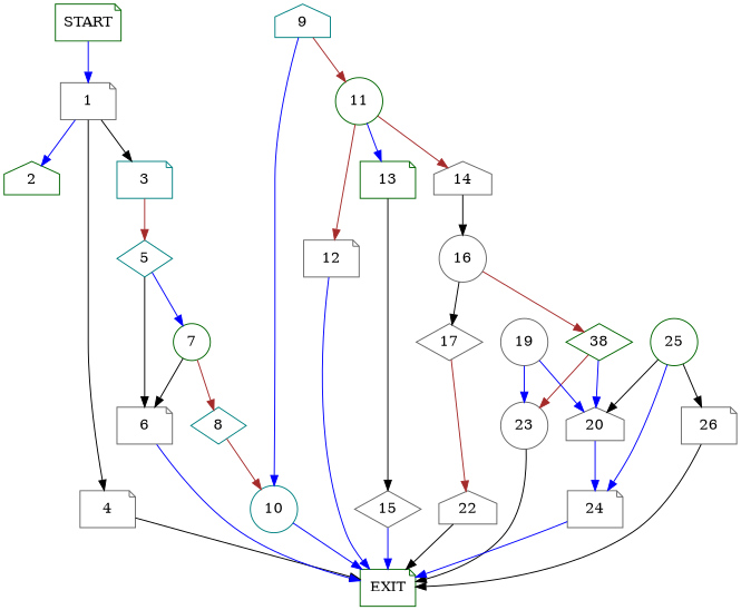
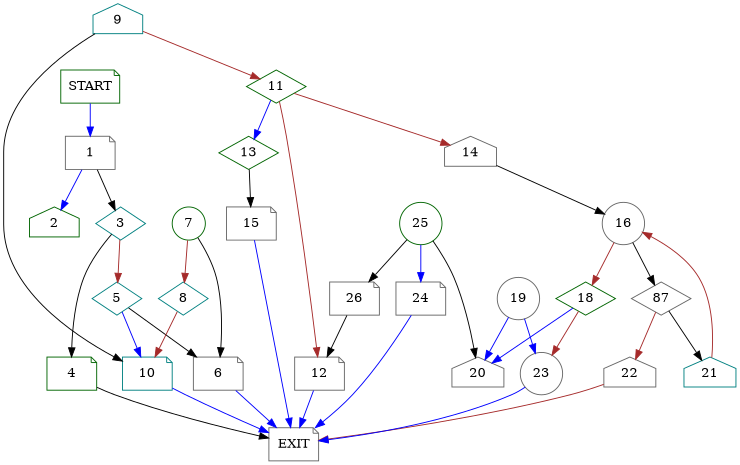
  digraph {
    node [color=gray40 shape=note]
    edge [color=blue]
    n1 [color=darkgreen label=START]
    1
    2 [color=darkgreen shape=house]
-   3 [color=teal]
-   n5 [color=darkgreen label=EXIT]
-   4
+   3 [color=teal shape=diamond]
+   n5 [label=EXIT]
+   4 [color=darkgreen]
    5 [color=teal shape=diamond]
    6
    7 [color=darkgreen shape=circle]
    8 [color=teal shape=diamond]
-   10 [color=teal shape=circle]
+   10 [color=teal]
    9 [color=teal shape=house]
-   11 [color=darkgreen shape=circle]
+   11 [color=darkgreen shape=diamond]
    12
-   13 [color=darkgreen]
+   13 [color=darkgreen shape=diamond]
    14 [shape=house]
-   15 [shape=diamond]
+   15
    16 [shape=circle]
-   17 [shape=diamond]
-   18 [color=darkgreen shape=diamond label=38]
+   17 [shape=diamond label=87]
+   18 [color=darkgreen shape=diamond]
+   21 [color=teal shape=house]
    22 [shape=house]
    20 [shape=house]
    23 [shape=circle]
    19 [shape=circle]
    24
    25 [color=darkgreen shape=circle]
    26
    n1 -> 1
    1 -> 2
    1 -> 3 [color=black]
-   1 -> 4 [color=black]
+   3 -> 4 [color=black]
    3 -> 5 [color=brown]
    4 -> n5 [color=black]
    5 -> 6 [color=black]
-   5 -> 7
+   5 -> 10
    6 -> n5
    7 -> 6 [color=black]
    7 -> 8 [color=brown]
    8 -> 10 [color=brown]
    10 -> n5
-   9 -> 10
+   9 -> 10 [color=black]
    9 -> 11 [color=brown]
    11 -> 12 [color=brown]
    11 -> 13
    11 -> 14 [color=brown]
    12 -> n5
    13 -> 15 [color=black]
    14 -> 16 [color=black]
    15 -> n5
    16 -> 17 [color=black]
    16 -> 18 [color=brown]
+   17 -> 21 [color=black]
    17 -> 22 [color=brown]
    18 -> 20
    18 -> 23 [color=brown]
-   22 -> n5 [color=black]
-   20 -> 24
-   23 -> n5 [color=black]
+   21 -> 16 [color=brown]
+   22 -> n5 [color=brown]
+   23 -> n5
    19 -> 20
    19 -> 23
    24 -> n5
    25 -> 20 [color=black]
    25 -> 24
    25 -> 26 [color=black]
-   26 -> n5 [color=black]
+   26 -> 12 [color=black]
  }
